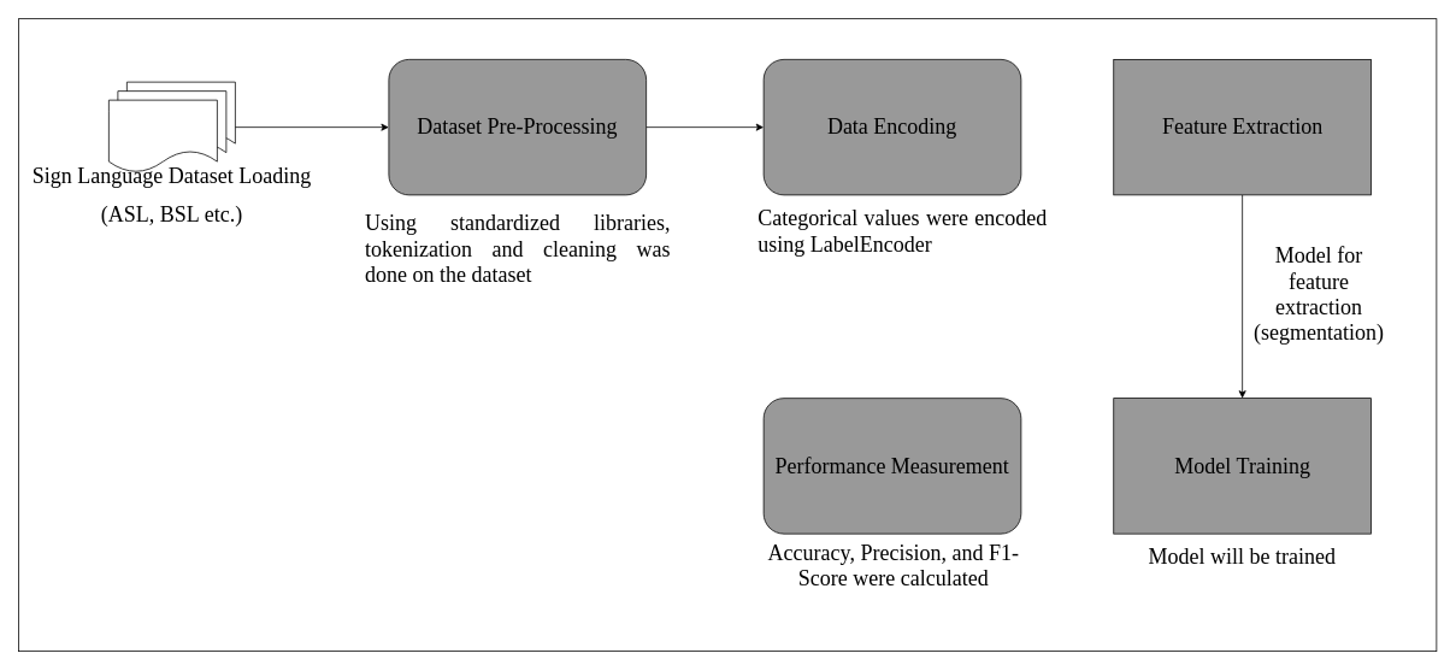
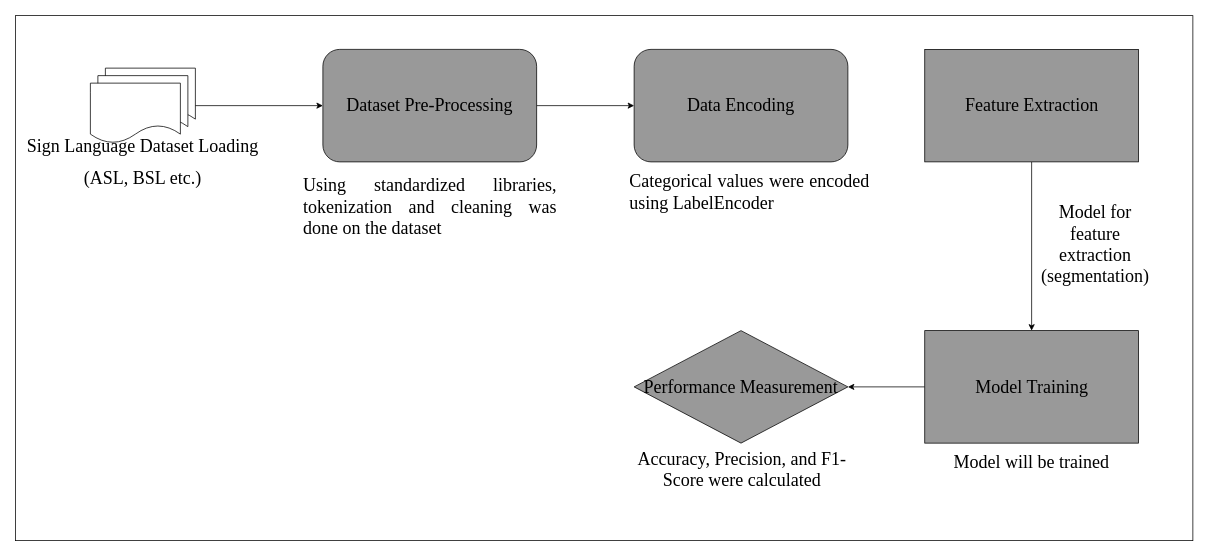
  <mxCell id="0" style=";html=1;" />
  <mxCell id="1" style=";html=1;" parent="0" />
  <mxCell id="2" value="" style="rounded=0;whiteSpace=wrap;html=1;movable=0;resizable=0;rotatable=0;deletable=0;editable=0;locked=1;connectable=0;" vertex="1" parent="1"><mxGeometry x="20" y="20" width="1570" height="700" as="geometry" /></mxCell>
  <mxCell id="3" style="edgeStyle=orthogonalEdgeStyle;rounded=0;orthogonalLoop=1;jettySize=auto;html=1;entryX=0;entryY=0.5;entryDx=0;entryDy=0;" edge="1" parent="1" source="4" target="11"><mxGeometry relative="1" as="geometry" /></mxCell>
  <mxCell id="4" value="&lt;font style=&quot;font-size: 24px;&quot; face=&quot;Times New Roman&quot;&gt;Dataset Pre-Processing&lt;/font&gt;" style="rounded=1;whiteSpace=wrap;html=1;fillColor=light-dark(#999999,var(--ge-dark-color, #121212));" vertex="1" parent="1"><mxGeometry x="430" y="65" width="285" height="150" as="geometry" /></mxCell>
  <mxCell id="5" value="" style="endArrow=classic;html=1;rounded=0;entryX=0;entryY=0.5;entryDx=0;entryDy=0;exitX=1;exitY=0.5;exitDx=0;exitDy=0;" edge="1" parent="1" source="8" target="4"><mxGeometry width="50" height="50" relative="1" as="geometry"><mxPoint x="280" y="145" as="sourcePoint" /><mxPoint x="370" y="120" as="targetPoint" /></mxGeometry></mxCell>
  <mxCell id="6" value="" style="group" connectable="0" vertex="1" parent="1"><mxGeometry x="120" y="90" width="140" height="100" as="geometry" /></mxCell>
  <mxCell id="7" value="" style="shape=document;whiteSpace=wrap;html=1;boundedLbl=1;" vertex="1" parent="6"><mxGeometry x="20" width="120" height="80" as="geometry" /></mxCell>
  <mxCell id="8" value="" style="shape=document;whiteSpace=wrap;html=1;boundedLbl=1;" vertex="1" parent="6"><mxGeometry x="10" y="10" width="120" height="80" as="geometry" /></mxCell>
  <mxCell id="9" value="" style="shape=document;whiteSpace=wrap;html=1;boundedLbl=1;" vertex="1" parent="6"><mxGeometry y="20" width="120" height="80" as="geometry" /></mxCell>
  <mxCell id="10" value="&lt;div align=&quot;justify&quot;&gt;&lt;font face=&quot;Times New Roman&quot; style=&quot;font-size: 24px;&quot;&gt;Sign Language Dataset Loading&lt;/font&gt;&lt;/div&gt;&lt;br&gt;&lt;font face=&quot;Times New Roman&quot; style=&quot;font-size: 24px;&quot;&gt;(ASL, BSL etc.)&lt;/font&gt;" style="text;html=1;align=center;verticalAlign=middle;whiteSpace=wrap;rounded=0;" vertex="1" parent="1"><mxGeometry x="20" y="160" width="340" height="110" as="geometry" /></mxCell>
  <mxCell id="11" value="&lt;font style=&quot;font-size: 24px;&quot; face=&quot;Times New Roman&quot;&gt;Data Encoding&lt;/font&gt;" style="rounded=1;whiteSpace=wrap;html=1;fillColor=light-dark(#999999,var(--ge-dark-color, #121212));" vertex="1" parent="1"><mxGeometry x="845" y="65" width="285" height="150" as="geometry" /></mxCell>
  <mxCell id="12" style="edgeStyle=orthogonalEdgeStyle;rounded=0;orthogonalLoop=1;jettySize=auto;html=1;entryX=0.5;entryY=0;entryDx=0;entryDy=0;" edge="1" parent="1" source="13" target="15"><mxGeometry relative="1" as="geometry" /></mxCell>
  <mxCell id="13" value="&lt;font style=&quot;font-size: 24px;&quot; face=&quot;Times New Roman&quot;&gt;Feature Extraction&lt;/font&gt;" style="whiteSpace=wrap;html=1;fillColor=light-dark(#999999,var(--ge-dark-color, #121212));rounded=0;" vertex="1" parent="1"><mxGeometry x="1232.5" y="65" width="285" height="150" as="geometry" /></mxCell>
+ <mxCell id="14" style="edgeStyle=orthogonalEdgeStyle;rounded=0;orthogonalLoop=1;jettySize=auto;html=1;entryX=1;entryY=0.5;entryDx=0;entryDy=0;" edge="1" parent="1" source="15" target="16"><mxGeometry relative="1" as="geometry" /></mxCell>
  <mxCell id="15" value="&lt;font face=&quot;Times New Roman&quot; style=&quot;font-size: 24px;&quot;&gt;Model Training&lt;/font&gt;" style="whiteSpace=wrap;html=1;fillColor=light-dark(#999999,var(--ge-dark-color, #121212));rounded=0;" vertex="1" parent="1"><mxGeometry x="1232.5" y="440" width="285" height="150" as="geometry" /></mxCell>
- <mxCell id="16" value="&lt;font style=&quot;font-size: 24px;&quot; face=&quot;Times New Roman&quot;&gt;Performance Measurement&lt;/font&gt;" style="rounded=1;whiteSpace=wrap;html=1;fillColor=light-dark(#999999,var(--ge-dark-color, #121212));" vertex="1" parent="1"><mxGeometry x="845" y="440" width="285" height="150" as="geometry" /></mxCell>
+ <mxCell id="16" value="&lt;font style=&quot;font-size: 24px;&quot; face=&quot;Times New Roman&quot;&gt;Performance Measurement&lt;/font&gt;" style="rhombus;whiteSpace=wrap;html=1;fillColor=light-dark(#999999,var(--ge-dark-color, #121212));" vertex="1" parent="1"><mxGeometry x="845" y="440" width="285" height="150" as="geometry" /></mxCell>
  <mxCell id="17" value="&lt;div align=&quot;justify&quot;&gt;&lt;font style=&quot;font-size: 24px;&quot; face=&quot;Times New Roman&quot;&gt;Using standardized libraries, tokenization and cleaning was done on the dataset&lt;/font&gt;&lt;/div&gt;" style="text;html=1;align=center;verticalAlign=middle;whiteSpace=wrap;rounded=0;" vertex="1" parent="1"><mxGeometry x="402.5" y="220" width="340" height="110" as="geometry" /></mxCell>
  <mxCell id="18" value="&lt;div align=&quot;justify&quot;&gt;&lt;font style=&quot;font-size: 24px;&quot; face=&quot;Times New Roman&quot;&gt;Categorical values were encoded using LabelEncoder&lt;/font&gt;&lt;/div&gt;" style="text;html=1;align=center;verticalAlign=middle;whiteSpace=wrap;rounded=0;" vertex="1" parent="1"><mxGeometry x="838" y="240" width="322" height="30" as="geometry" /></mxCell>
  <mxCell id="19" value="&lt;font face=&quot;Times New Roman&quot; style=&quot;font-size: 24px;&quot;&gt;Model for feature extraction (segmentation)&lt;/font&gt;" style="text;html=1;align=center;verticalAlign=middle;whiteSpace=wrap;rounded=0;" vertex="1" parent="1"><mxGeometry x="1390" y="310" width="140" height="30" as="geometry" /></mxCell>
  <mxCell id="20" value="&lt;font style=&quot;font-size: 24px;&quot; face=&quot;Times New Roman&quot;&gt;Accuracy, Precision, and F1-Score were calculated&lt;/font&gt;" style="text;html=1;align=center;verticalAlign=middle;whiteSpace=wrap;rounded=0;" vertex="1" parent="1"><mxGeometry x="838" y="610" width="302" height="30" as="geometry" /></mxCell>
  <mxCell id="21" value="&lt;div align=&quot;justify&quot;&gt;&lt;font face=&quot;Times New Roman&quot; style=&quot;font-size: 24px;&quot;&gt;Model will be trained&lt;/font&gt;&lt;/div&gt;" style="text;html=1;align=center;verticalAlign=middle;whiteSpace=wrap;rounded=0;" vertex="1" parent="1"><mxGeometry x="1210" y="600" width="330" height="30" as="geometry" /></mxCell>
